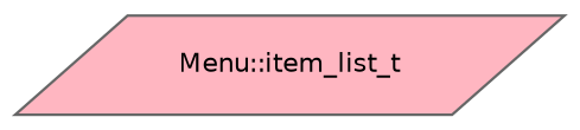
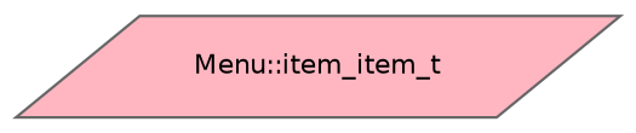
  digraph {
    rankdir=LR
-   n1 [color=gray40 fillcolor=lightpink fontname=Helvetica fontsize=10 height=0.2 label="Menu::item_list_t" shape=parallelogram style=filled width=0.4]
+   n1 [color=gray40 fillcolor=lightpink fontname=Helvetica fontsize=10 height=0.2 label="Menu::item_item_t" shape=parallelogram style=filled width=0.4]
  }
